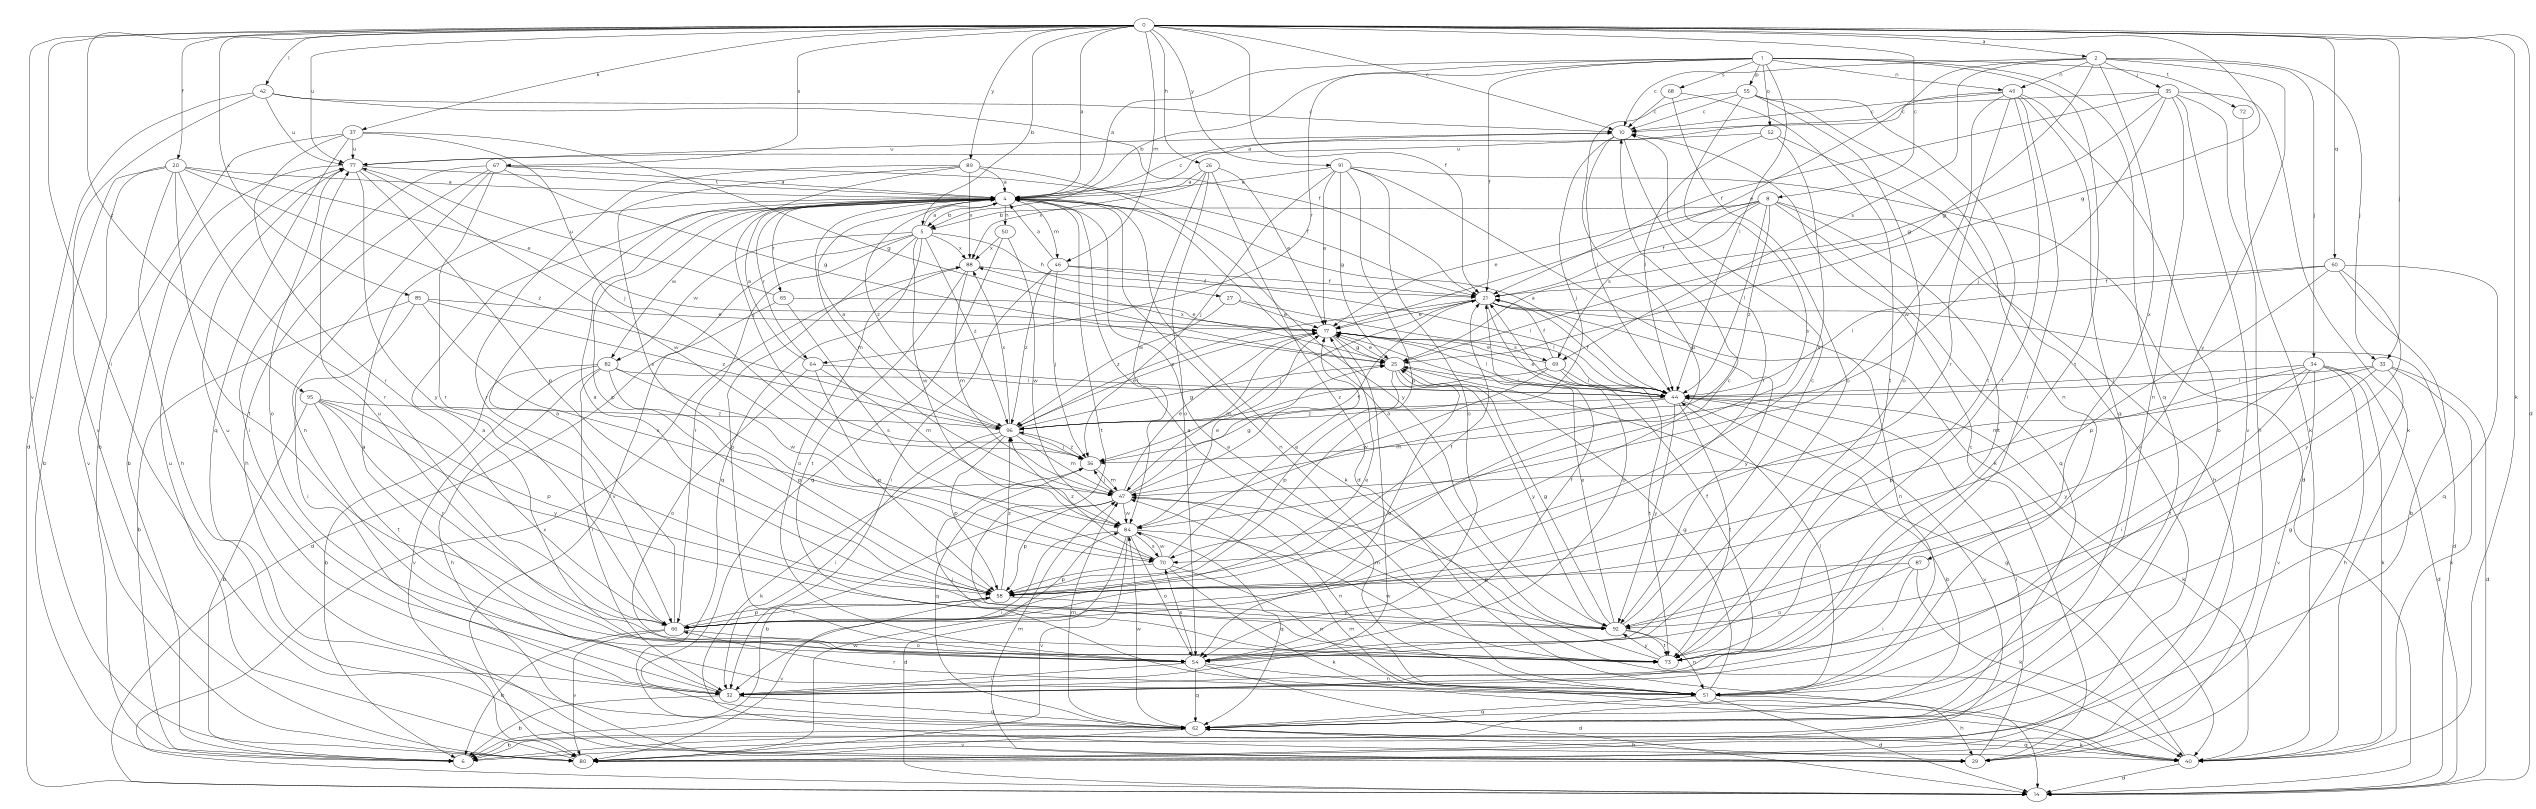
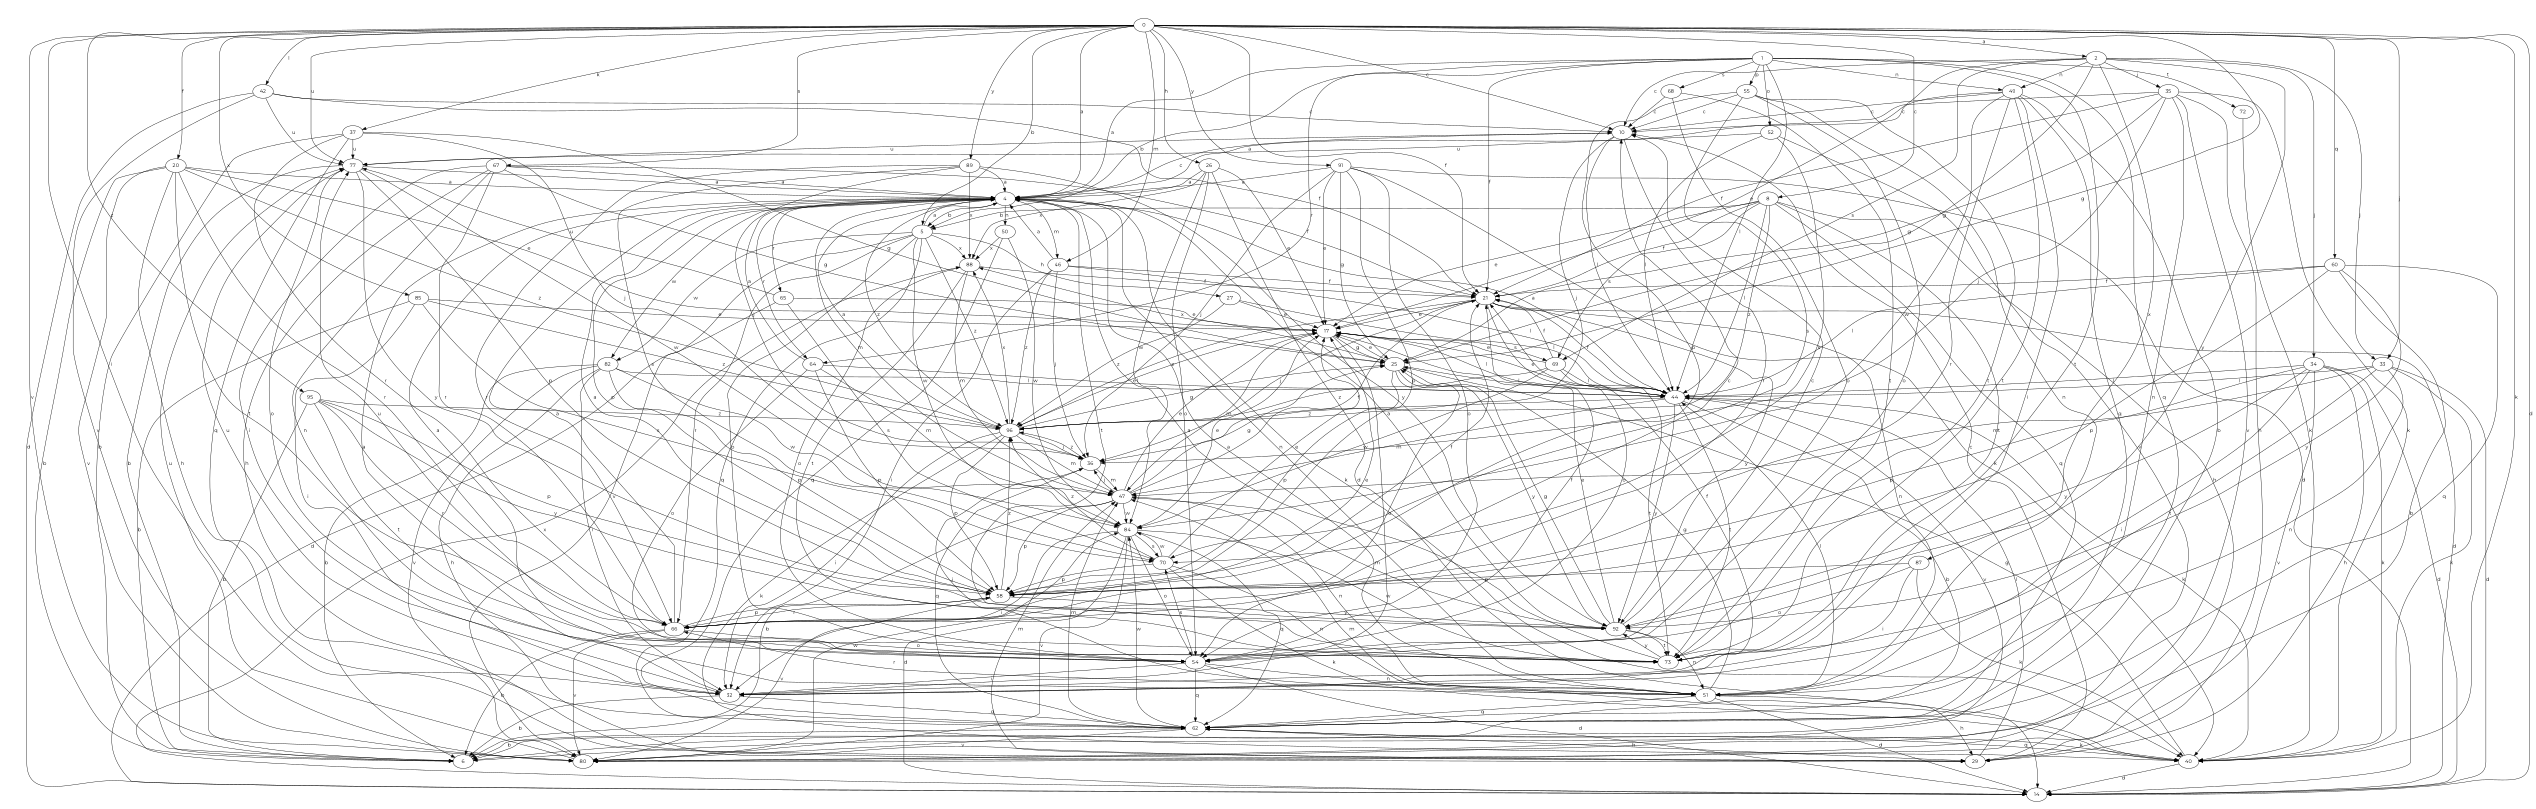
  strict digraph {
    fontname=Montserrat
    node [fontname=Montserrat]
    edge [fontname=Montserrat]
    0
    2
    4
    5
    8
    10
    14
    20
    21
    25
    26
    32
    33
    37
    40
    42
    46
    60
    67
    77
    80
    85
    89
    91
    95
    49
    17
    34
    35
    69
    87
    92
    64
    73
    47
    50
    51
    58
    65
    82
    96
    62
    27
    54
    66
    84
    88
    44
    29
    36
    6
    70
    1
    52
    55
    68
    72
    0 -> 2 [label=a]
    0 -> 4 [label=a]
    0 -> 5 [label=b]
    0 -> 8 [label=c]
    0 -> 10 [label=c]
    0 -> 14 [label=d]
    0 -> 20 [label=f]
    0 -> 21 [label=f]
    0 -> 25 [label=g]
    0 -> 26 [label=h]
    0 -> 32 [label=i]
    0 -> 33 [label=j]
    0 -> 37 [label=k]
    0 -> 40 [label=k]
    0 -> 42 [label=l]
    0 -> 46 [label=m]
    0 -> 60 [label=q]
    0 -> 67 [label=s]
    0 -> 77 [label=u]
    0 -> 80 [label=v]
    0 -> 85 [label=x]
    0 -> 89 [label=y]
    0 -> 91 [label=y]
    0 -> 95 [label=z]
    2 -> 10 [label=c]
    2 -> 25 [label=g]
    2 -> 33 [label=j]
    2 -> 49 [label=n]
    2 -> 17 [label=e]
    2 -> 34 [label=j]
    2 -> 35 [label=j]
    2 -> 69 [label=s]
    2 -> 87 [label=x]
    2 -> 92 [label=y]
    4 -> 5 [label=b]
    4 -> 10 [label=c]
    4 -> 40 [label=k]
    4 -> 46 [label=m]
    4 -> 64 [label=r]
    4 -> 73 [label=t]
    4 -> 47 [label=m]
    4 -> 50 [label=n]
    4 -> 51 [label=n]
    4 -> 58 [label=p]
    4 -> 65 [label=r]
    4 -> 82 [label=w]
    4 -> 96 [label=z]
    5 -> 4 [label=a]
    5 -> 80 [label=v]
    5 -> 82 [label=w]
    5 -> 96 [label=z]
    5 -> 62 [label=q]
    5 -> 27 [label=h]
    5 -> 54 [label=o]
    5 -> 66 [label=r]
    5 -> 84 [label=w]
    5 -> 88 [label=x]
    8 -> 5 [label=b]
    8 -> 21 [label=f]
    8 -> 17 [label=e]
    8 -> 69 [label=s]
    8 -> 73 [label=t]
    8 -> 96 [label=z]
    8 -> 62 [label=q]
    8 -> 44 [label=l]
    8 -> 29 [label=h]
    10 -> 77 [label=u]
    10 -> 66 [label=r]
    10 -> 44 [label=l]
    10 -> 36 [label=j]
    14 -> 88 [label=x]
    20 -> 4 [label=a]
    20 -> 80 [label=v]
    20 -> 17 [label=e]
    20 -> 73 [label=t]
    20 -> 96 [label=z]
    20 -> 66 [label=r]
    20 -> 29 [label=h]
    20 -> 6 [label=b]
    21 -> 14 [label=d]
    21 -> 17 [label=e]
    21 -> 92 [label=y]
    21 -> 51 [label=n]
    21 -> 96 [label=z]
    21 -> 54 [label=o]
    21 -> 36 [label=j]
    25 -> 17 [label=e]
    25 -> 92 [label=y]
    25 -> 58 [label=p]
    25 -> 54 [label=o]
    25 -> 88 [label=x]
    25 -> 44 [label=l]
    26 -> 4 [label=a]
    26 -> 14 [label=d]
    26 -> 17 [label=e]
    26 -> 54 [label=o]
    26 -> 84 [label=w]
    26 -> 88 [label=x]
    32 -> 4 [label=a]
    32 -> 21 [label=f]
    32 -> 77 [label=u]
    32 -> 62 [label=q]
    32 -> 6 [label=b]
    33 -> 14 [label=d]
    33 -> 40 [label=k]
    33 -> 73 [label=t]
    33 -> 47 [label=m]
-   33 -> 51 [label=g]
+   33 -> 51 [label=n]
    33 -> 44 [label=l]
    37 -> 25 [label=g]
    37 -> 77 [label=u]
    37 -> 62 [label=q]
    37 -> 66 [label=r]
    37 -> 36 [label=j]
    37 -> 6 [label=b]
    40 -> 14 [label=d]
    40 -> 25 [label=g]
    40 -> 47 [label=m]
    40 -> 62 [label=q]
    42 -> 10 [label=c]
    42 -> 14 [label=d]
    42 -> 21 [label=f]
    42 -> 77 [label=u]
    42 -> 80 [label=v]
    46 -> 4 [label=a]
    46 -> 21 [label=f]
    46 -> 32 [label=i]
    46 -> 96 [label=z]
    46 -> 44 [label=l]
    46 -> 36 [label=j]
    60 -> 21 [label=f]
    60 -> 92 [label=y]
    60 -> 58 [label=p]
    60 -> 62 [label=q]
    60 -> 44 [label=l]
    60 -> 6 [label=b]
    67 -> 4 [label=a]
    67 -> 21 [label=f]
    67 -> 25 [label=g]
    67 -> 32 [label=i]
    67 -> 51 [label=n]
    67 -> 66 [label=r]
    67 -> 29 [label=h]
-   77 -> 4 [label=t]
+   77 -> 4 [label=a]
    77 -> 92 [label=y]
    77 -> 58 [label=p]
    77 -> 54 [label=o]
    77 -> 84 [label=w]
    77 -> 6 [label=b]
    80 -> 77 [label=u]
    80 -> 84 [label=w]
    85 -> 32 [label=i]
    85 -> 17 [label=e]
    85 -> 96 [label=z]
    85 -> 6 [label=b]
    85 -> 70 [label=s]
    89 -> 4 [label=a]
    89 -> 92 [label=y]
    89 -> 66 [label=r]
    89 -> 88 [label=x]
    89 -> 36 [label=j]
    89 -> 70 [label=s]
    91 -> 4 [label=a]
    91 -> 14 [label=d]
    91 -> 25 [label=g]
    91 -> 40 [label=k]
    91 -> 17 [label=e]
    91 -> 58 [label=p]
    91 -> 54 [label=o]
    91 -> 36 [label=j]
    95 -> 92 [label=y]
    95 -> 73 [label=t]
    95 -> 58 [label=p]
    95 -> 96 [label=z]
    95 -> 66 [label=r]
    95 -> 6 [label=b]
    49 -> 4 [label=a]
    49 -> 10 [label=c]
    49 -> 32 [label=i]
    49 -> 73 [label=t]
    49 -> 62 [label=q]
    49 -> 66 [label=r]
    49 -> 84 [label=w]
    49 -> 6 [label=b]
    17 -> 25 [label=g]
    17 -> 32 [label=i]
    17 -> 69 [label=s]
    17 -> 47 [label=m]
    17 -> 44 [label=l]
    34 -> 14 [label=d]
    34 -> 32 [label=i]
    34 -> 40 [label=k]
    34 -> 80 [label=v]
    34 -> 92 [label=y]
    34 -> 58 [label=p]
    34 -> 44 [label=l]
    34 -> 29 [label=h]
    35 -> 10 [label=c]
    35 -> 21 [label=f]
    35 -> 25 [label=g]
    35 -> 40 [label=k]
    35 -> 80 [label=v]
    35 -> 51 [label=n]
    35 -> 29 [label=h]
    35 -> 36 [label=j]
    69 -> 21 [label=f]
    69 -> 17 [label=e]
    69 -> 73 [label=t]
    69 -> 96 [label=z]
    69 -> 84 [label=w]
    69 -> 44 [label=l]
    87 -> 32 [label=i]
    87 -> 40 [label=k]
    87 -> 58 [label=p]
    87 -> 54 [label=o]
    92 -> 4 [label=a]
    92 -> 10 [label=c]
    92 -> 25 [label=g]
    92 -> 17 [label=e]
    92 -> 73 [label=t]
    92 -> 47 [label=m]
    92 -> 51 [label=n]
    64 -> 4 [label=a]
    64 -> 47 [label=m]
    64 -> 58 [label=p]
    64 -> 54 [label=o]
    64 -> 44 [label=l]
    73 -> 4 [label=a]
    73 -> 77 [label=u]
    73 -> 92 [label=y]
    47 -> 21 [label=f]
    47 -> 25 [label=g]
    47 -> 17 [label=e]
    47 -> 51 [label=n]
    47 -> 58 [label=p]
    47 -> 84 [label=w]
    47 -> 36 [label=j]
    47 -> 6 [label=b]
    50 -> 62 [label=q]
    50 -> 84 [label=w]
    50 -> 88 [label=x]
    51 -> 4 [label=a]
    51 -> 14 [label=d]
    51 -> 25 [label=g]
    51 -> 62 [label=q]
    51 -> 66 [label=r]
    51 -> 44 [label=l]
    51 -> 29 [label=h]
    51 -> 36 [label=j]
    58 -> 4 [label=a]
    58 -> 21 [label=f]
    58 -> 80 [label=v]
    58 -> 92 [label=y]
    58 -> 96 [label=z]
    58 -> 66 [label=r]
    65 -> 14 [label=d]
    65 -> 77 [label=u]
    65 -> 17 [label=e]
    65 -> 70 [label=s]
    82 -> 32 [label=i]
    82 -> 80 [label=v]
    82 -> 58 [label=p]
    82 -> 84 [label=w]
    82 -> 44 [label=l]
    82 -> 29 [label=h]
    82 -> 6 [label=b]
    96 -> 4 [label=a]
    96 -> 25 [label=g]
    96 -> 32 [label=i]
    96 -> 40 [label=k]
    96 -> 17 [label=e]
    96 -> 47 [label=m]
    96 -> 58 [label=p]
    96 -> 88 [label=x]
    96 -> 36 [label=j]
    62 -> 40 [label=k]
    62 -> 80 [label=v]
    62 -> 47 [label=m]
    62 -> 84 [label=w]
    62 -> 29 [label=h]
    62 -> 6 [label=b]
    27 -> 17 [label=e]
    27 -> 96 [label=z]
    27 -> 44 [label=l]
-   54 -> 4 [label=a]
+   4 -> 54 [label=a]
    54 -> 14 [label=d]
    54 -> 21 [label=f]
    54 -> 32 [label=i]
    54 -> 51 [label=n]
    54 -> 62 [label=q]
    54 -> 70 [label=s]
    66 -> 4 [label=a]
    66 -> 10 [label=c]
    66 -> 80 [label=v]
    66 -> 17 [label=e]
    66 -> 58 [label=p]
    66 -> 54 [label=o]
    66 -> 6 [label=b]
    84 -> 14 [label=d]
    84 -> 32 [label=i]
    84 -> 80 [label=v]
    84 -> 17 [label=e]
    84 -> 73 [label=w]
    84 -> 62 [label=q]
    84 -> 54 [label=o]
    84 -> 70 [label=s]
    88 -> 21 [label=f]
    88 -> 73 [label=t]
    88 -> 47 [label=m]
    88 -> 54 [label=o]
    44 -> 4 [label=a]
    44 -> 21 [label=f]
    44 -> 40 [label=k]
    44 -> 80 [label=v]
    44 -> 17 [label=e]
    44 -> 92 [label=y]
    44 -> 73 [label=t]
    44 -> 47 [label=m]
    44 -> 96 [label=z]
    44 -> 6 [label=b]
    29 -> 10 [label=c]
    29 -> 47 [label=m]
    29 -> 44 [label=l]
    36 -> 47 [label=m]
    36 -> 96 [label=z]
    36 -> 62 [label=q]
    70 -> 40 [label=k]
    70 -> 17 [label=e]
    70 -> 51 [label=n]
    70 -> 58 [label=p]
    70 -> 96 [label=z]
    70 -> 84 [label=w]
    1 -> 4 [label=a]
    1 -> 5 [label=b]
    1 -> 21 [label=f]
    1 -> 49 [label=n]
    1 -> 64 [label=r]
    1 -> 73 [label=t]
    1 -> 62 [label=q]
    1 -> 44 [label=l]
    1 -> 52 [label=o]
    1 -> 55 [label=p]
    1 -> 68 [label=s]
    1 -> 72 [label=t]
    52 -> 77 [label=u]
    52 -> 80 [label=v]
    52 -> 44 [label=l]
    52 -> 70 [label=s]
    55 -> 10 [label=c]
    55 -> 73 [label=t]
    55 -> 51 [label=n]
    55 -> 58 [label=p]
    55 -> 54 [label=o]
    55 -> 70 [label=s]
    68 -> 10 [label=c]
    68 -> 73 [label=t]
    68 -> 54 [label=o]
    72 -> 40 [label=k]
  }
